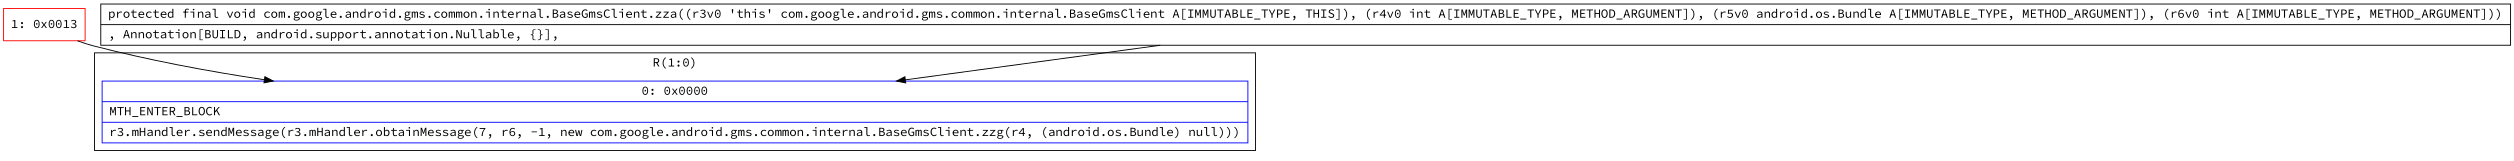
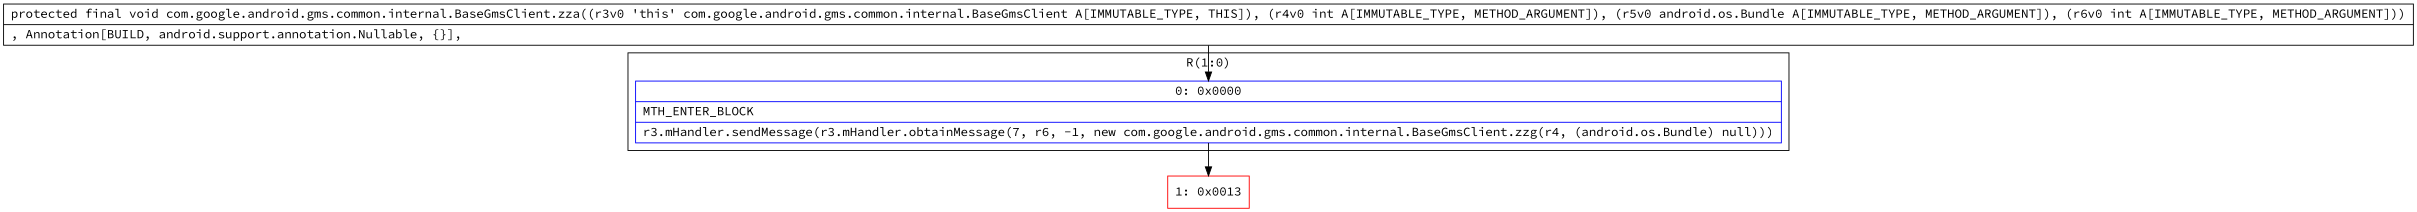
  digraph {
    fontname="Source Code Pro"
    node [shape=record fontname="Source Code Pro"]
    edge [fontname="Source Code Pro"]
    n1 [color=blue label="{0\:\ 0x0000|MTH_ENTER_BLOCK\l|r3.mHandler.sendMessage(r3.mHandler.obtainMessage(7, r6, \-1, new com.google.android.gms.common.internal.BaseGmsClient.zzg(r4, (android.os.Bundle) null)))\l}"]
    n2 [color=red label="{1\:\ 0x0013}"]
    n3 [label="{protected final void com.google.android.gms.common.internal.BaseGmsClient.zza((r3v0 'this' com.google.android.gms.common.internal.BaseGmsClient A[IMMUTABLE_TYPE, THIS]), (r4v0 int A[IMMUTABLE_TYPE, METHOD_ARGUMENT]), (r5v0 android.os.Bundle A[IMMUTABLE_TYPE, METHOD_ARGUMENT]), (r6v0 int A[IMMUTABLE_TYPE, METHOD_ARGUMENT]))  | , Annotation[BUILD, android.support.annotation.Nullable, \{\}], \l}"]
    subgraph cluster_1 {
      label="R(1:0)"
      n1
    }
-   n2 -> n1
+   n1 -> n2
    n3 -> n1
  }
